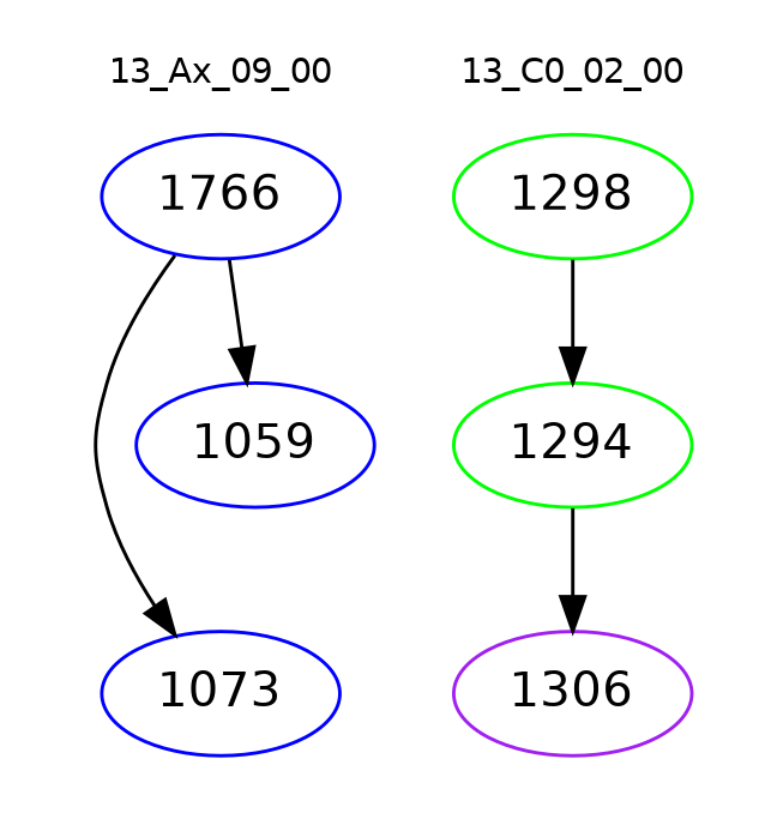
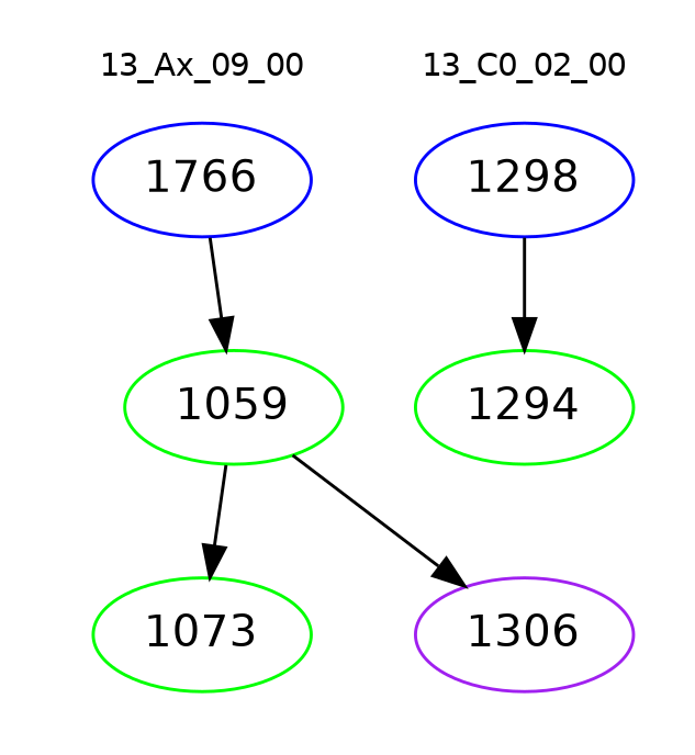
  digraph {
    fontname="DejaVu Sans"
    node [color=blue fontname="DejaVu Sans"]
    edge [color=black fontname="DejaVu Sans"]
    n1 [label=1766]
-   n2 [label=1059]
-   n3 [label=1073]
-   n4 [color=green label=1298]
+   n2 [color=green label=1059]
+   n3 [color=green label=1073]
+   n4 [label=1298]
    n5 [color=green label=1294]
    n6 [color=purple label=1306]
    subgraph cluster_1 {
      color=white
      fontsize=10
      label="13_Ax_09_00"
      n1
      n2
      n3
    }
    subgraph cluster_2 {
      color=white
      fontsize=10
      label="13_C0_02_00"
      n4
      n5
      n6
    }
    n1 -> n2
-   n1 -> n3
+   n2 -> n3
    n4 -> n5
-   n5 -> n6
+   n2 -> n6
  }
